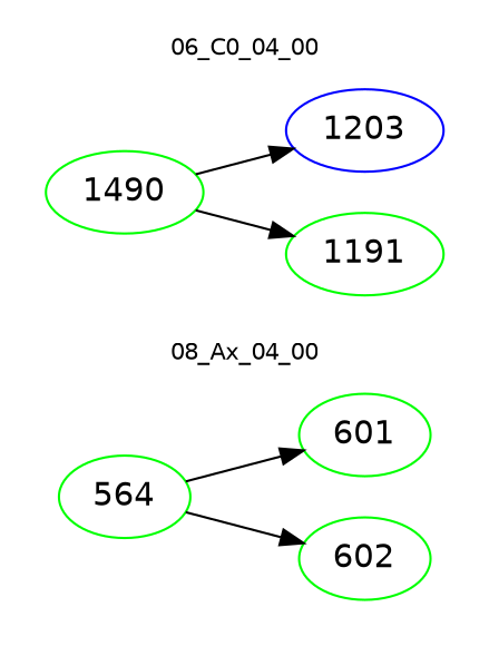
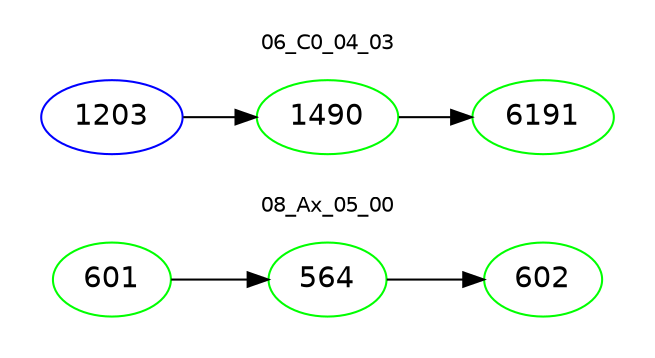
  digraph {
    fontname="DejaVu Sans"
    rankdir=LR
    node [color=green fontname="DejaVu Sans"]
    edge [color=black fontname="DejaVu Sans"]
    n1 [label=564]
    n2 [label=602]
    n3 [label=601]
    n4 [label=1490]
-   n5 [label=1191]
+   n5 [label=6191]
    n6 [color=blue label=1203]
    subgraph cluster_1 {
      color=white
      fontsize=10
-     label="08_Ax_04_00"
+     label="08_Ax_05_00"
      n1
      n2
      n3
    }
    subgraph cluster_2 {
      color=white
      fontsize=10
-     label="06_C0_04_00"
+     label="06_C0_04_03"
      n4
      n5
      n6
    }
    n1 -> n2
-   n1 -> n3
+   n3 -> n1
    n4 -> n5
-   n4 -> n6
+   n6 -> n4
  }
